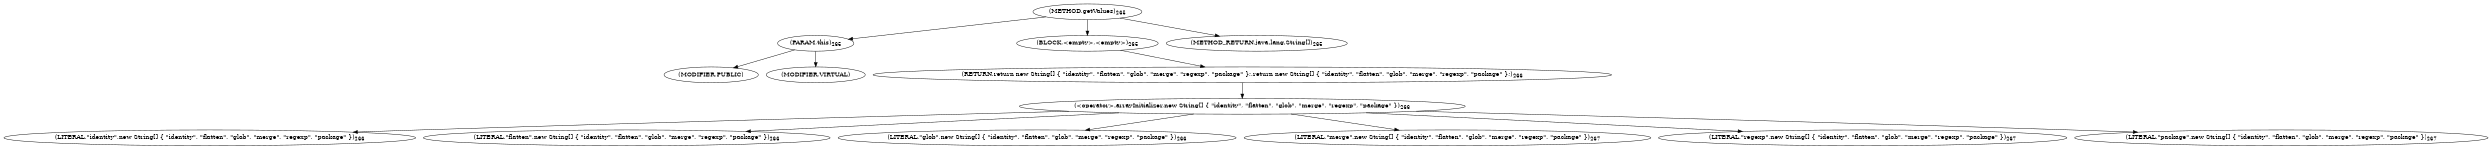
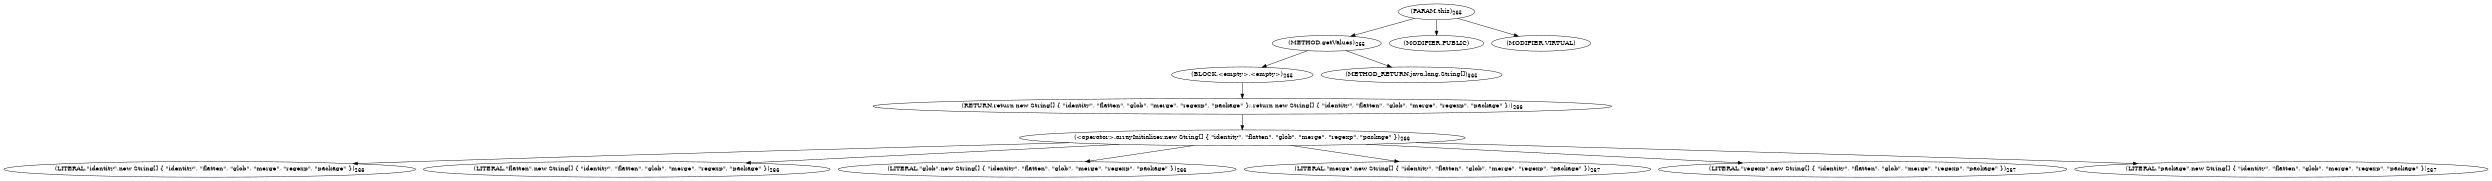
  digraph {
    n1 [label=<(METHOD,getValues)<SUB>265</SUB>>]
    n2 [label=<(PARAM,this)<SUB>265</SUB>>]
    n3 [label=<(BLOCK,&lt;empty&gt;,&lt;empty&gt;)<SUB>265</SUB>>]
-   n4 [label=<(METHOD_RETURN,java.lang.String[])<SUB>265</SUB>>]
+   n4 [label=<(METHOD_RETURN,java.lang.String[])<SUB>365</SUB>>]
    n5 [label=<(MODIFIER,PUBLIC)>]
    n6 [label=<(MODIFIER,VIRTUAL)>]
    n7 [label=<(RETURN,return new String[] { &quot;identity&quot;, &quot;flatten&quot;, &quot;glob&quot;, &quot;merge&quot;, &quot;regexp&quot;, &quot;package&quot; };,return new String[] { &quot;identity&quot;, &quot;flatten&quot;, &quot;glob&quot;, &quot;merge&quot;, &quot;regexp&quot;, &quot;package&quot; };)<SUB>266</SUB>>]
    n8 [label=<(&lt;operator&gt;.arrayInitializer,new String[] { &quot;identity&quot;, &quot;flatten&quot;, &quot;glob&quot;, &quot;merge&quot;, &quot;regexp&quot;, &quot;package&quot; })<SUB>266</SUB>>]
    n9 [label=<(LITERAL,&quot;identity&quot;,new String[] { &quot;identity&quot;, &quot;flatten&quot;, &quot;glob&quot;, &quot;merge&quot;, &quot;regexp&quot;, &quot;package&quot; })<SUB>266</SUB>>]
    n10 [label=<(LITERAL,&quot;flatten&quot;,new String[] { &quot;identity&quot;, &quot;flatten&quot;, &quot;glob&quot;, &quot;merge&quot;, &quot;regexp&quot;, &quot;package&quot; })<SUB>266</SUB>>]
    n11 [label=<(LITERAL,&quot;glob&quot;,new String[] { &quot;identity&quot;, &quot;flatten&quot;, &quot;glob&quot;, &quot;merge&quot;, &quot;regexp&quot;, &quot;package&quot; })<SUB>266</SUB>>]
    n12 [label=<(LITERAL,&quot;merge&quot;,new String[] { &quot;identity&quot;, &quot;flatten&quot;, &quot;glob&quot;, &quot;merge&quot;, &quot;regexp&quot;, &quot;package&quot; })<SUB>267</SUB>>]
    n13 [label=<(LITERAL,&quot;regexp&quot;,new String[] { &quot;identity&quot;, &quot;flatten&quot;, &quot;glob&quot;, &quot;merge&quot;, &quot;regexp&quot;, &quot;package&quot; })<SUB>267</SUB>>]
    n14 [label=<(LITERAL,&quot;package&quot;,new String[] { &quot;identity&quot;, &quot;flatten&quot;, &quot;glob&quot;, &quot;merge&quot;, &quot;regexp&quot;, &quot;package&quot; })<SUB>267</SUB>>]
-   n1 -> n2
+   n2 -> n1
    n1 -> n3
    n1 -> n4
    n2 -> n5
    n2 -> n6
    n3 -> n7
    n7 -> n8
    n8 -> n9
    n8 -> n10
    n8 -> n11
    n8 -> n12
    n8 -> n13
    n8 -> n14
  }
